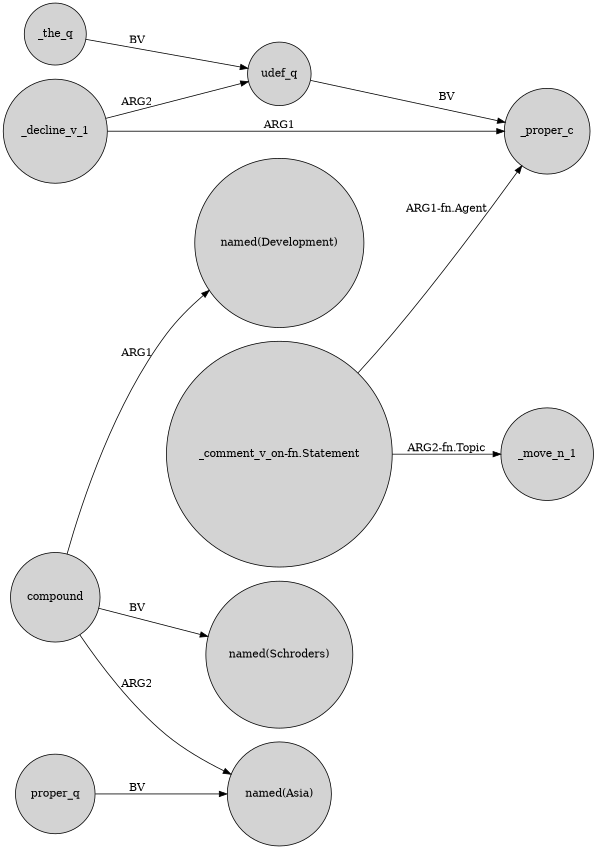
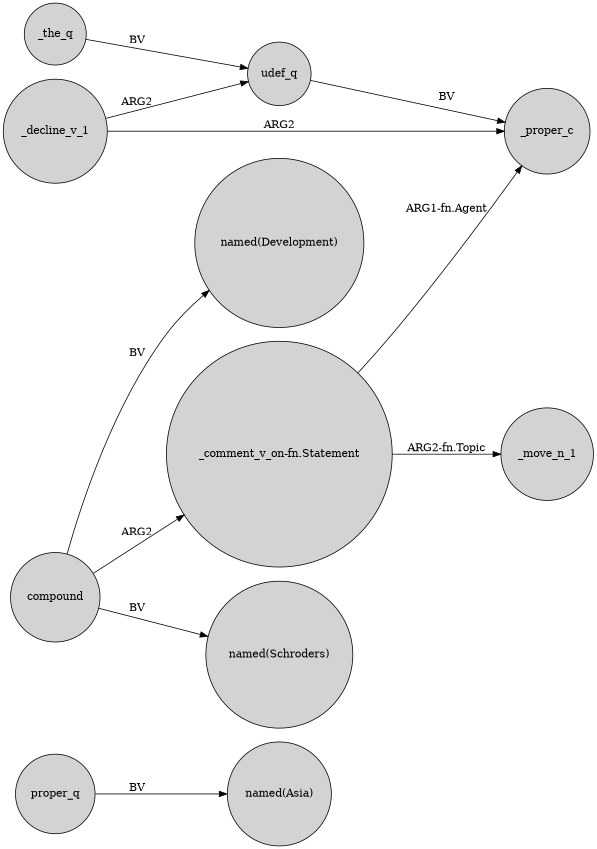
  digraph {
    rankdir=LR
    node [shape=circle style=filled]
    n1 [label=_proper_c]
    "_comment_v_on-fn.Statement"
    _move_n_1
    proper_q
    "named(Asia)"
    compound
    "named(Schroders)"
    "named(Development)"
    _the_q
    udef_q
    _decline_v_1
    "_comment_v_on-fn.Statement" -> n1 [label="ARG1-fn.Agent"]
    "_comment_v_on-fn.Statement" -> _move_n_1 [label="ARG2-fn.Topic"]
    proper_q -> "named(Asia)" [label=BV]
-   compound -> "named(Asia)" [label=ARG2]
+   compound -> "_comment_v_on-fn.Statement" [label=ARG2]
    compound -> "named(Schroders)" [label=BV]
-   compound -> "named(Development)" [label=ARG1]
+   compound -> "named(Development)" [label=BV]
    _the_q -> udef_q [label=BV]
    udef_q -> n1 [label=BV]
-   _decline_v_1 -> n1 [label=ARG1]
+   _decline_v_1 -> n1 [label=ARG2]
    _decline_v_1 -> udef_q [label=ARG2]
  }
